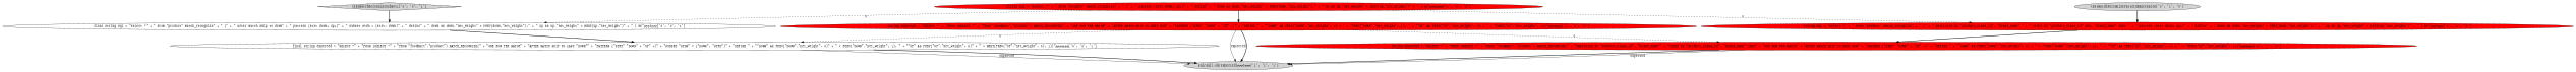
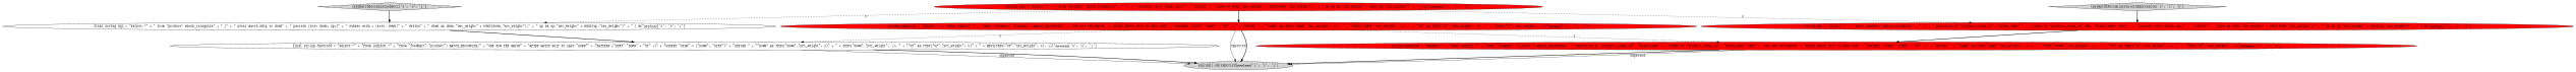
  digraph {
    fontname="Courier Prime"
    node [fillcolor=red fontname="Courier Prime" shape=ellipse style=filled]
    edge [fontname="Courier Prime" style=bold]
    n1 [fillcolor=lightgray label="sql(sql).ok(expected)@@@5@@@['1', '1', '1']"]
    n2 [fillcolor=lightgray label="testMatchRecognizeSubset1['0', '0', '1']" shape=diamond]
    n3 [fillcolor=white label="final String sql = \"select *\" + \" from \"product\" match_recognize\" + \" (\" + \" after match skip to down\" + \" pattern (strt down+ up+)\" + \" subset stdn = (strt, down)\" + \" define\" + \" down as down.\"net_weight\" < PREV(down.\"net_weight\"),\" + \" up as up.\"net_weight\" > NEXT(up.\"net_weight\")\" + \" ) mr\"@@@3@@@['0', '0', '1']"]
    n4 [fillcolor=white label="final String expected = \"SELECT *\" + \"FROM (SELECT *\" + \"FROM \"foodmart\".\"product\") MATCH_RECOGNIZE(\" + \"ONE ROW PER MATCH\" + \"AFTER MATCH SKIP TO LAST \"DOWN\"\" + \"PATTERN (\"STRT\" \"DOWN\" + \"UP\" +)\" + \"SUBSET \"STDN\" = (\"DOWN\", \"STRT\")\" + \"DEFINE \" + \"\"DOWN\" AS PREV(\"DOWN\".\"net_weight\", 0)\" + \" < PREV(\"DOWN\".\"net_weight\", 1), \" + \"\"UP\" AS PREV(\"UP\".\"net_weight\", 0)\" + \" > NEXT(PREV(\"UP\".\"net_weight\", 0), 1))\"@@@4@@@['0', '0', '1']"]
    n5 [label="String sql = \"select *\" + \" from \"product\" match_recognize\" + \" (\" + \" pattern (strt down+ up+)\" + \" define\" + \" down as down.\"net_weight\" < PREV(down.\"net_weight\"),\" + \" up as up.\"net_weight\" > prev(up.\"net_weight\")\" + \" ) mr\"@@@3@@@['1', '0', '0']"]
    n6 [label="String sql = \"select *\" + \" from \"product\" match_recognize\" + \" (\" + \" partition by \"product_class_id\", \"brand_name\" \" + \" order by \"product_class_id\" asc, \"brand_name\" desc \" + \" pattern (strt down+ up+)\" + \" define\" + \" down as down.\"net_weight\" < PREV(down.\"net_weight\"),\" + \" up as up.\"net_weight\" > prev(up.\"net_weight\")\" + \" ) mr\"@@@3@@@['0', '1', '0']"]
    n7 [label="String expected = \"SELECT *\" + \"FROM (SELECT *\" + \"FROM \"foodmart\".\"product\") MATCH_RECOGNIZE(\" + \"ONE ROW PER MATCH\" + \"AFTER MATCH SKIP TO NEXT ROW\" + \"PATTERN (\"STRT\" \"DOWN\" + \"UP\" +)\" + \"DEFINE \" + \"\"DOWN\" AS PREV(\"DOWN\".\"net_weight\", 0) < \" + \"PREV(\"DOWN\".\"net_weight\", 1), \" + \"\"UP\" AS PREV(\"UP\".\"net_weight\", 0) > \" + \"PREV(\"UP\".\"net_weight\", 1))\"@@@4@@@['1', '0', '0']"]
    n8 [label="String expected = \"SELECT *\" + \"FROM (SELECT *\" + \"FROM \"foodmart\".\"product\") MATCH_RECOGNIZE(\" + \"PARTITION BY \"product_class_id\", \"brand_name\"\" + \"ORDER BY \"product_class_id\", \"brand_name\" DESC\" + \"ONE ROW PER MATCH\" + \"AFTER MATCH SKIP TO NEXT ROW\" + \"PATTERN (\"STRT\" \"DOWN\" + \"UP\" +)\" + \"DEFINE \" + \"\"DOWN\" AS PREV(\"DOWN\".\"net_weight\", 0) < \" + \"PREV(\"DOWN\".\"net_weight\", 1), \" + \"\"UP\" AS PREV(\"UP\".\"net_weight\", 0) > \" + \"PREV(\"UP\".\"net_weight\", 1))\"@@@4@@@['0', '1', '0']"]
-   n9 [fillcolor=lightgray label="testMatchRecognizePatternExpression['0', '1', '0']"]
+   n9 [fillcolor=lightgray label="testMatchRecognizePatternExpression['0', '1', '0']" shape=diamond]
    n2 -> n3
    n3 -> n4
    n4 -> n1 [label=expected style=solid]
    n4 -> n1
    n5 -> n3 [label=0 style=dashed]
    n5 -> n6 [label=0 style=dashed]
    n5 -> n7
    n6 -> n8
    n7 -> n1 [label=expected style=solid]
    n7 -> n1
    n7 -> n4 [label=0 style=dashed]
    n7 -> n8 [label=0 style=dashed]
    n8 -> n1
    n8 -> n1 [label=expected style=solid]
    n9 -> n6
  }
